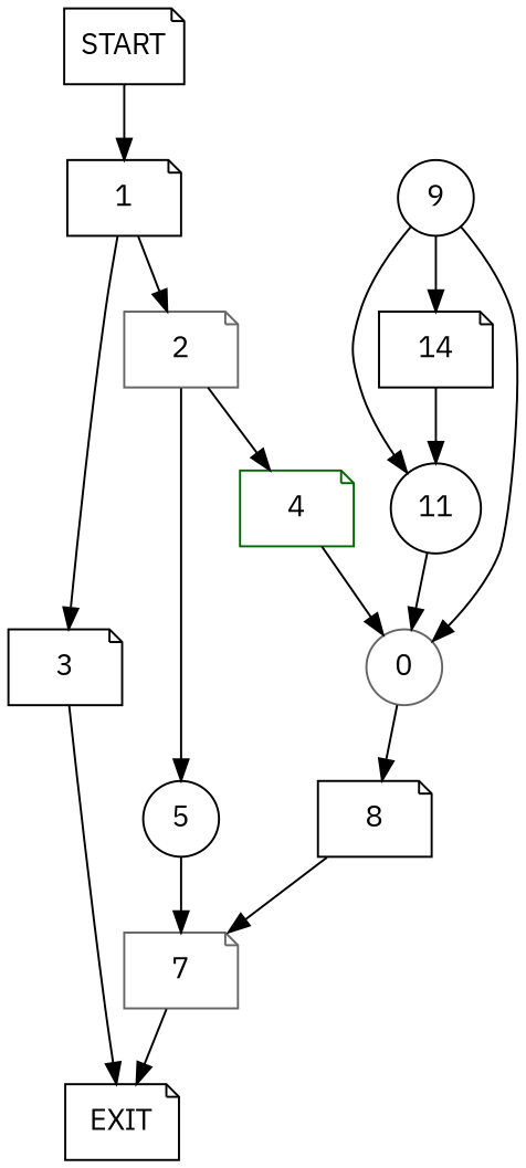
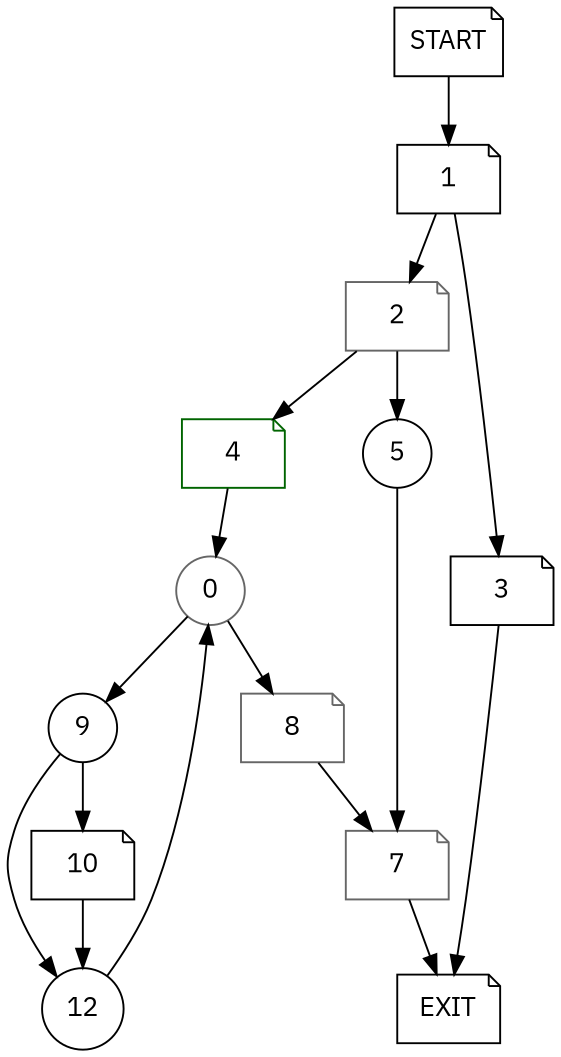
  digraph {
    fontname="IBM Plex Sans"
    node [color=black fontname="IBM Plex Sans" shape=note]
    edge [fontname="IBM Plex Sans"]
    n1 [label=START]
    1
    2 [color=gray40]
    3
    n5 [label=EXIT]
    4 [color=darkgreen]
    5 [shape=circle]
    n8 [color=gray40 label=0 shape=circle]
    7 [color=gray40]
-   8
+   8 [color=gray40]
    9 [shape=circle]
-   10 [label=14]
-   11 [shape=circle]
+   10
+   11 [shape=circle label=12]
    n1 -> 1
    1 -> 2
    1 -> 3
    2 -> 4
    2 -> 5
    3 -> n5
    4 -> n8
    5 -> 7
    n8 -> 8
-   9 -> n8
+   n8 -> 9
    7 -> n5
    8 -> 7
    9 -> 10
    9 -> 11
    10 -> 11
    11 -> n8
  }
